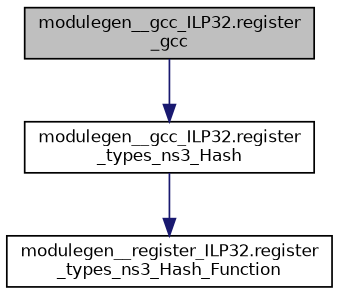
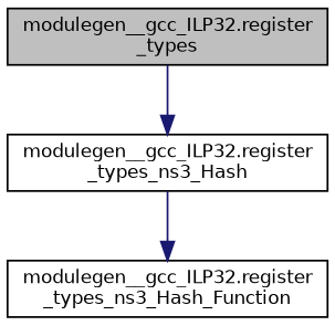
  digraph {
    rankdir=TB
    node [color=black fillcolor=white fontname=Helvetica fontsize=10 shape=record style=filled]
    edge [color=midnightblue fontname=Helvetica fontsize=10 labelfontname=Helvetica labelfontsize=10 style=solid]
-   n1 [fillcolor=grey75 fontcolor=black height=0.2 label="modulegen__gcc_ILP32.register\l_gcc" width=0.4]
+   n1 [fillcolor=grey75 fontcolor=black height=0.2 label="modulegen__gcc_ILP32.register\l_types" width=0.4]
    n2 [height=0.2 label="modulegen__gcc_ILP32.register\l_types_ns3_Hash" width=0.4]
-   n3 [height=0.2 label="modulegen__register_ILP32.register\l_types_ns3_Hash_Function" width=0.4]
+   n3 [height=0.2 label="modulegen__gcc_ILP32.register\l_types_ns3_Hash_Function" width=0.4]
    n1 -> n2
    n2 -> n3
  }
